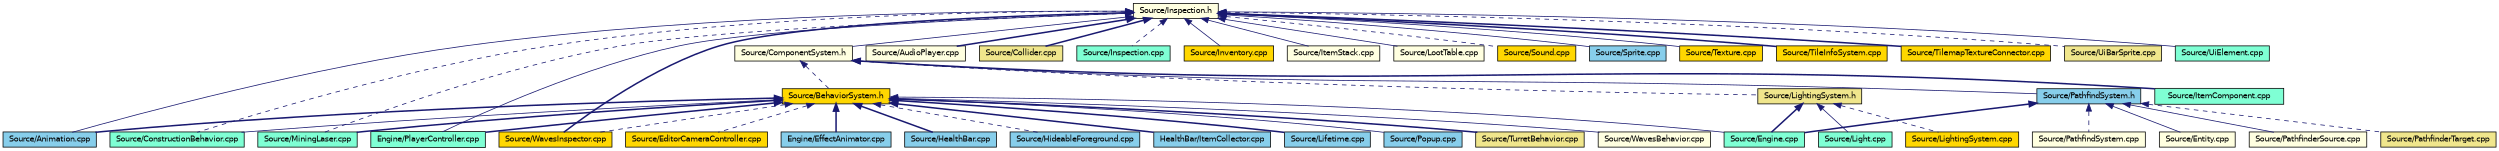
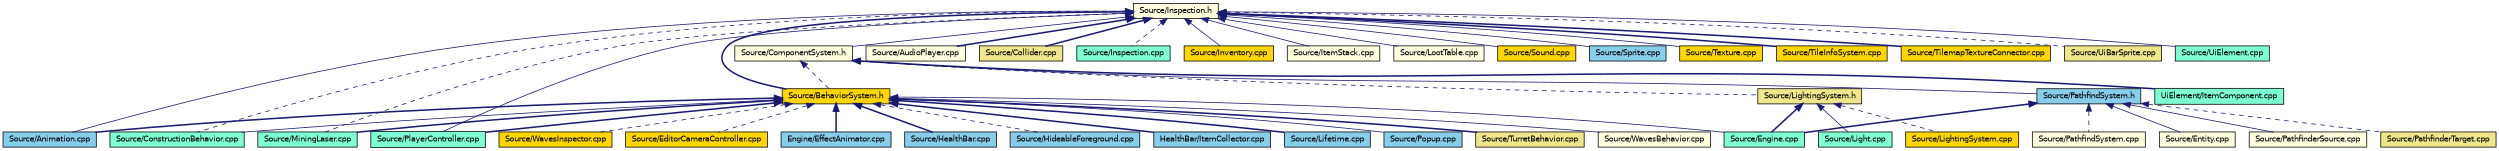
  digraph {
    node [color=black fillcolor=lightyellow fontname=Helvetica fontsize=10 shape=record style=filled]
    edge [color=midnightblue dir=back fontname=Helvetica fontsize=10 labelfontname=Helvetica labelfontsize=10 style=solid]
    n1 [fontcolor=black height=0.2 label="Source/Inspection.h" width=0.4]
    n2 [fillcolor=skyblue height=0.2 label="Source/Animation.cpp" width=0.4]
    n3 [height=0.2 label="Source/AudioPlayer.cpp" width=0.4]
    n4 [fillcolor=khaki height=0.2 label="Source/Collider.cpp" width=0.4]
    n5 [height=0.2 label="Source/ComponentSystem.h" width=0.4]
    n6 [fillcolor=aquamarine height=0.2 label="Source/ConstructionBehavior.cpp" width=0.4]
    n7 [fillcolor=aquamarine height=0.2 label="Source/MiningLaser.cpp" width=0.4]
-   n8 [fillcolor=aquamarine height=0.2 label="Engine/PlayerController.cpp" width=0.4]
+   n8 [fillcolor=aquamarine height=0.2 label="Source/PlayerController.cpp" width=0.4]
    n9 [fillcolor=gold height=0.2 label="Source/WavesInspector.cpp" width=0.4]
    n10 [fillcolor=aquamarine height=0.2 label="Source/Inspection.cpp" width=0.4]
    n11 [fillcolor=gold height=0.2 label="Source/Inventory.cpp" width=0.4]
    n12 [height=0.2 label="Source/ItemStack.cpp" width=0.4]
    n13 [height=0.2 label="Source/LootTable.cpp" width=0.4]
    n14 [fillcolor=gold height=0.2 label="Source/Sound.cpp" width=0.4]
    n15 [fillcolor=skyblue height=0.2 label="Source/Sprite.cpp" width=0.4]
    n16 [fillcolor=gold height=0.2 label="Source/Texture.cpp" width=0.4]
    n17 [fillcolor=gold height=0.2 label="Source/TileInfoSystem.cpp" width=0.4]
    n18 [fillcolor=gold height=0.2 label="Source/TilemapTextureConnector.cpp" width=0.4]
    n19 [fillcolor=khaki height=0.2 label="Source/UiBarSprite.cpp" width=0.4]
    n20 [fillcolor=aquamarine height=0.2 label="Source/UiElement.cpp" width=0.4]
    n21 [fillcolor=gold height=0.2 label="Source/BehaviorSystem.h" width=0.4]
-   n22 [fillcolor=aquamarine height=0.2 label="Source/ItemComponent.cpp" width=0.4]
+   n22 [fillcolor=aquamarine height=0.2 label="UiElement/ItemComponent.cpp" width=0.4]
    n23 [fillcolor=khaki height=0.2 label="Source/LightingSystem.h" width=0.4]
    n24 [fillcolor=skyblue height=0.2 label="Source/PathfindSystem.h" width=0.4]
    n25 [fillcolor=gold height=0.2 label="Source/EditorCameraController.cpp" width=0.4]
    n26 [fillcolor=skyblue height=0.2 label="Engine/EffectAnimator.cpp" width=0.4]
    n27 [fillcolor=aquamarine height=0.2 label="Source/Engine.cpp" width=0.4]
    n28 [fillcolor=skyblue height=0.2 label="Source/HealthBar.cpp" width=0.4]
    n29 [fillcolor=skyblue height=0.2 label="Source/HideableForeground.cpp" width=0.4]
    n30 [fillcolor=skyblue height=0.2 label="HealthBar/ItemCollector.cpp" width=0.4]
    n31 [fillcolor=skyblue height=0.2 label="Source/Lifetime.cpp" width=0.4]
    n32 [fillcolor=skyblue height=0.2 label="Source/Popup.cpp" width=0.4]
    n33 [fillcolor=khaki height=0.2 label="Source/TurretBehavior.cpp" width=0.4]
    n34 [height=0.2 label="Source/WavesBehavior.cpp" width=0.4]
    n35 [fillcolor=aquamarine height=0.2 label="Source/Light.cpp" width=0.4]
    n36 [fillcolor=gold height=0.2 label="Source/LightingSystem.cpp" width=0.4]
    n37 [height=0.2 label="Source/Entity.cpp" width=0.4]
    n38 [height=0.2 label="Source/PathfinderSource.cpp" width=0.4]
    n39 [fillcolor=khaki height=0.2 label="Source/PathfinderTarget.cpp" width=0.4]
    n40 [height=0.2 label="Source/PathfindSystem.cpp" width=0.4]
    n1 -> n2
    n1 -> n3 [style=bold]
    n1 -> n4 [style=bold]
    n1 -> n5
    n1 -> n6 [style=dashed]
    n1 -> n7 [style=dashed]
    n1 -> n8
-   n1 -> n9 [style=bold]
+   n1 -> n21 [style=bold]
    n1 -> n10 [style=dashed]
    n1 -> n11
    n1 -> n12
    n1 -> n13
-   n1 -> n14 [style=dashed]
+   n1 -> n14
    n1 -> n15
    n1 -> n16
    n1 -> n17 [style=bold]
    n1 -> n18 [style=bold]
    n1 -> n19 [style=dashed]
    n1 -> n20
    n5 -> n21 [style=dashed]
    n5 -> n22 [style=bold]
    n5 -> n23 [style=dashed]
    n5 -> n24
    n21 -> n2 [style=bold]
    n21 -> n6
    n21 -> n7 [style=bold]
    n21 -> n8 [style=bold]
    n21 -> n9 [style=dashed]
    n21 -> n25 [style=dashed]
    n21 -> n26 [style=bold]
    n21 -> n27
    n21 -> n28 [style=bold]
    n21 -> n29 [style=dashed]
    n21 -> n30 [style=bold]
    n21 -> n31 [style=bold]
    n21 -> n32
    n21 -> n33 [style=bold]
    n21 -> n34
    n23 -> n27 [style=bold]
    n23 -> n35
    n23 -> n36 [style=dashed]
    n24 -> n27 [style=bold]
    n24 -> n37
    n24 -> n38
    n24 -> n39 [style=dashed]
    n24 -> n40 [style=dashed]
  }
